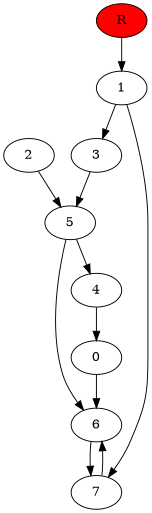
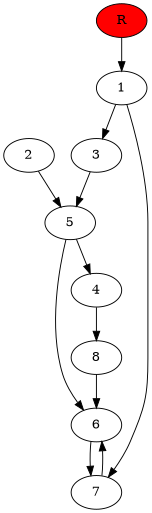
  digraph {
    1
    3
    7
    2
    5
    6
    4
-   8 [label=0]
+   8
    R [fillcolor="#ff0000" style=filled]
    1 -> 3
    1 -> 7
    3 -> 5
    7 -> 6
    2 -> 5
    5 -> 6
    5 -> 4
    6 -> 7
    4 -> 8
    8 -> 6
    R -> 1
  }
